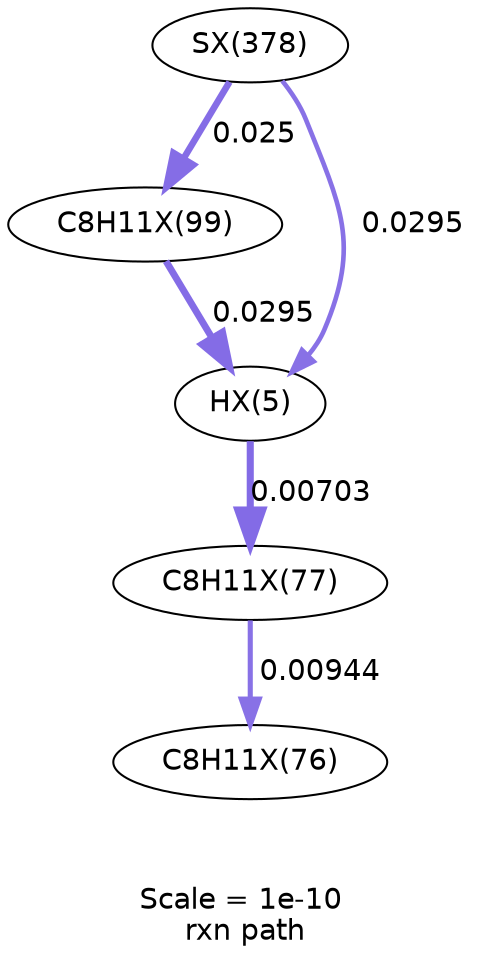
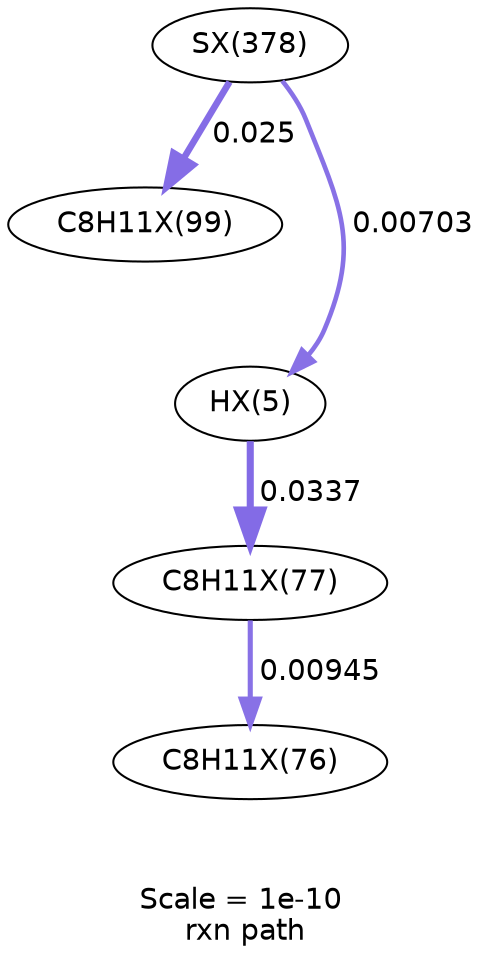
  digraph {
    fontname=Helvetica
    label="Scale = 1e-10\l rxn path"
    node [fontname=Helvetica]
    edge [fontname=Helvetica]
    n1 [label="C8H11X(99)"]
    n2 [label="HX(5)"]
    n3 [label="C8H11X(77)"]
    n4 [label="C8H11X(76)"]
    n5 [label="SX(378)"]
-   n1 -> n2 [arrowsize=1.67 color="0.7, 0.53, 0.9" label=" 0.0295" style="setlinewidth(3.34)"]
-   n2 -> n3 [arrowsize=1.72 color="0.7, 0.534, 0.9" label=" 0.00703" style="setlinewidth(3.44)"]
-   n3 -> n4 [arrowsize=1.24 color="0.7, 0.509, 0.9" label=" 0.00944" style="setlinewidth(2.48)"]
+   n2 -> n3 [arrowsize=1.72 color="0.7, 0.534, 0.9" label=" 0.0337" style="setlinewidth(3.44)"]
+   n3 -> n4 [arrowsize=1.24 color="0.7, 0.509, 0.9" label=" 0.00945" style="setlinewidth(2.48)"]
    n5 -> n1 [arrowsize=1.61 color="0.7, 0.525, 0.9" label=" 0.025" style="setlinewidth(3.21)"]
-   n5 -> n2 [arrowsize=1.13 color="0.7, 0.507, 0.9" label=" 0.0295" style="setlinewidth(2.26)"]
+   n5 -> n2 [arrowsize=1.13 color="0.7, 0.507, 0.9" label=" 0.00703" style="setlinewidth(2.26)"]
  }
